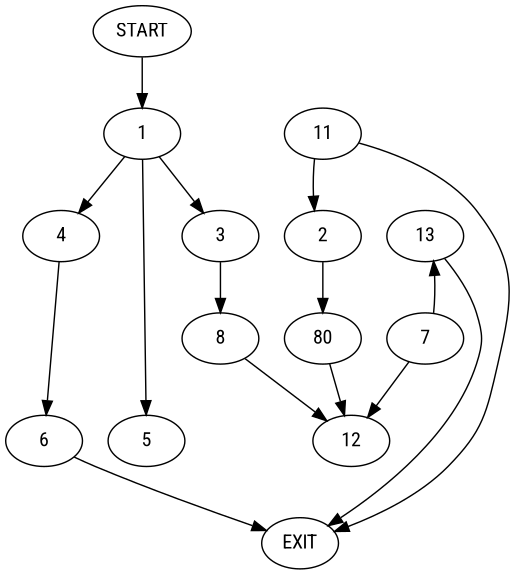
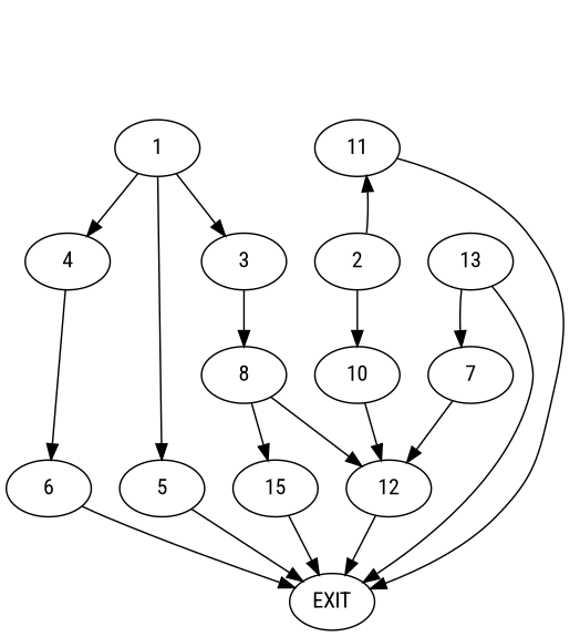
  digraph {
    fontname="Roboto Condensed"
    node [fontname="Roboto Condensed"]
    edge [fontname="Roboto Condensed"]
-   n1 [label=START]
    1
    3
    4
    5
    n6 [label=EXIT]
    2
-   10 [label=80]
+   10
    11
    8
    6
    12
+   15
    7
    13
-   n1 -> 1
    1 -> 3
    1 -> 4
    1 -> 5
    3 -> 8
    4 -> 6
+   5 -> n6
    2 -> 10
-   11 -> 2
+   2 -> 11
    10 -> 12
    11 -> n6
    8 -> 12
+   8 -> 15
    6 -> n6
+   12 -> n6
+   15 -> n6
    7 -> 12
-   7 -> 13
+   13 -> 7
    13 -> n6
  }
